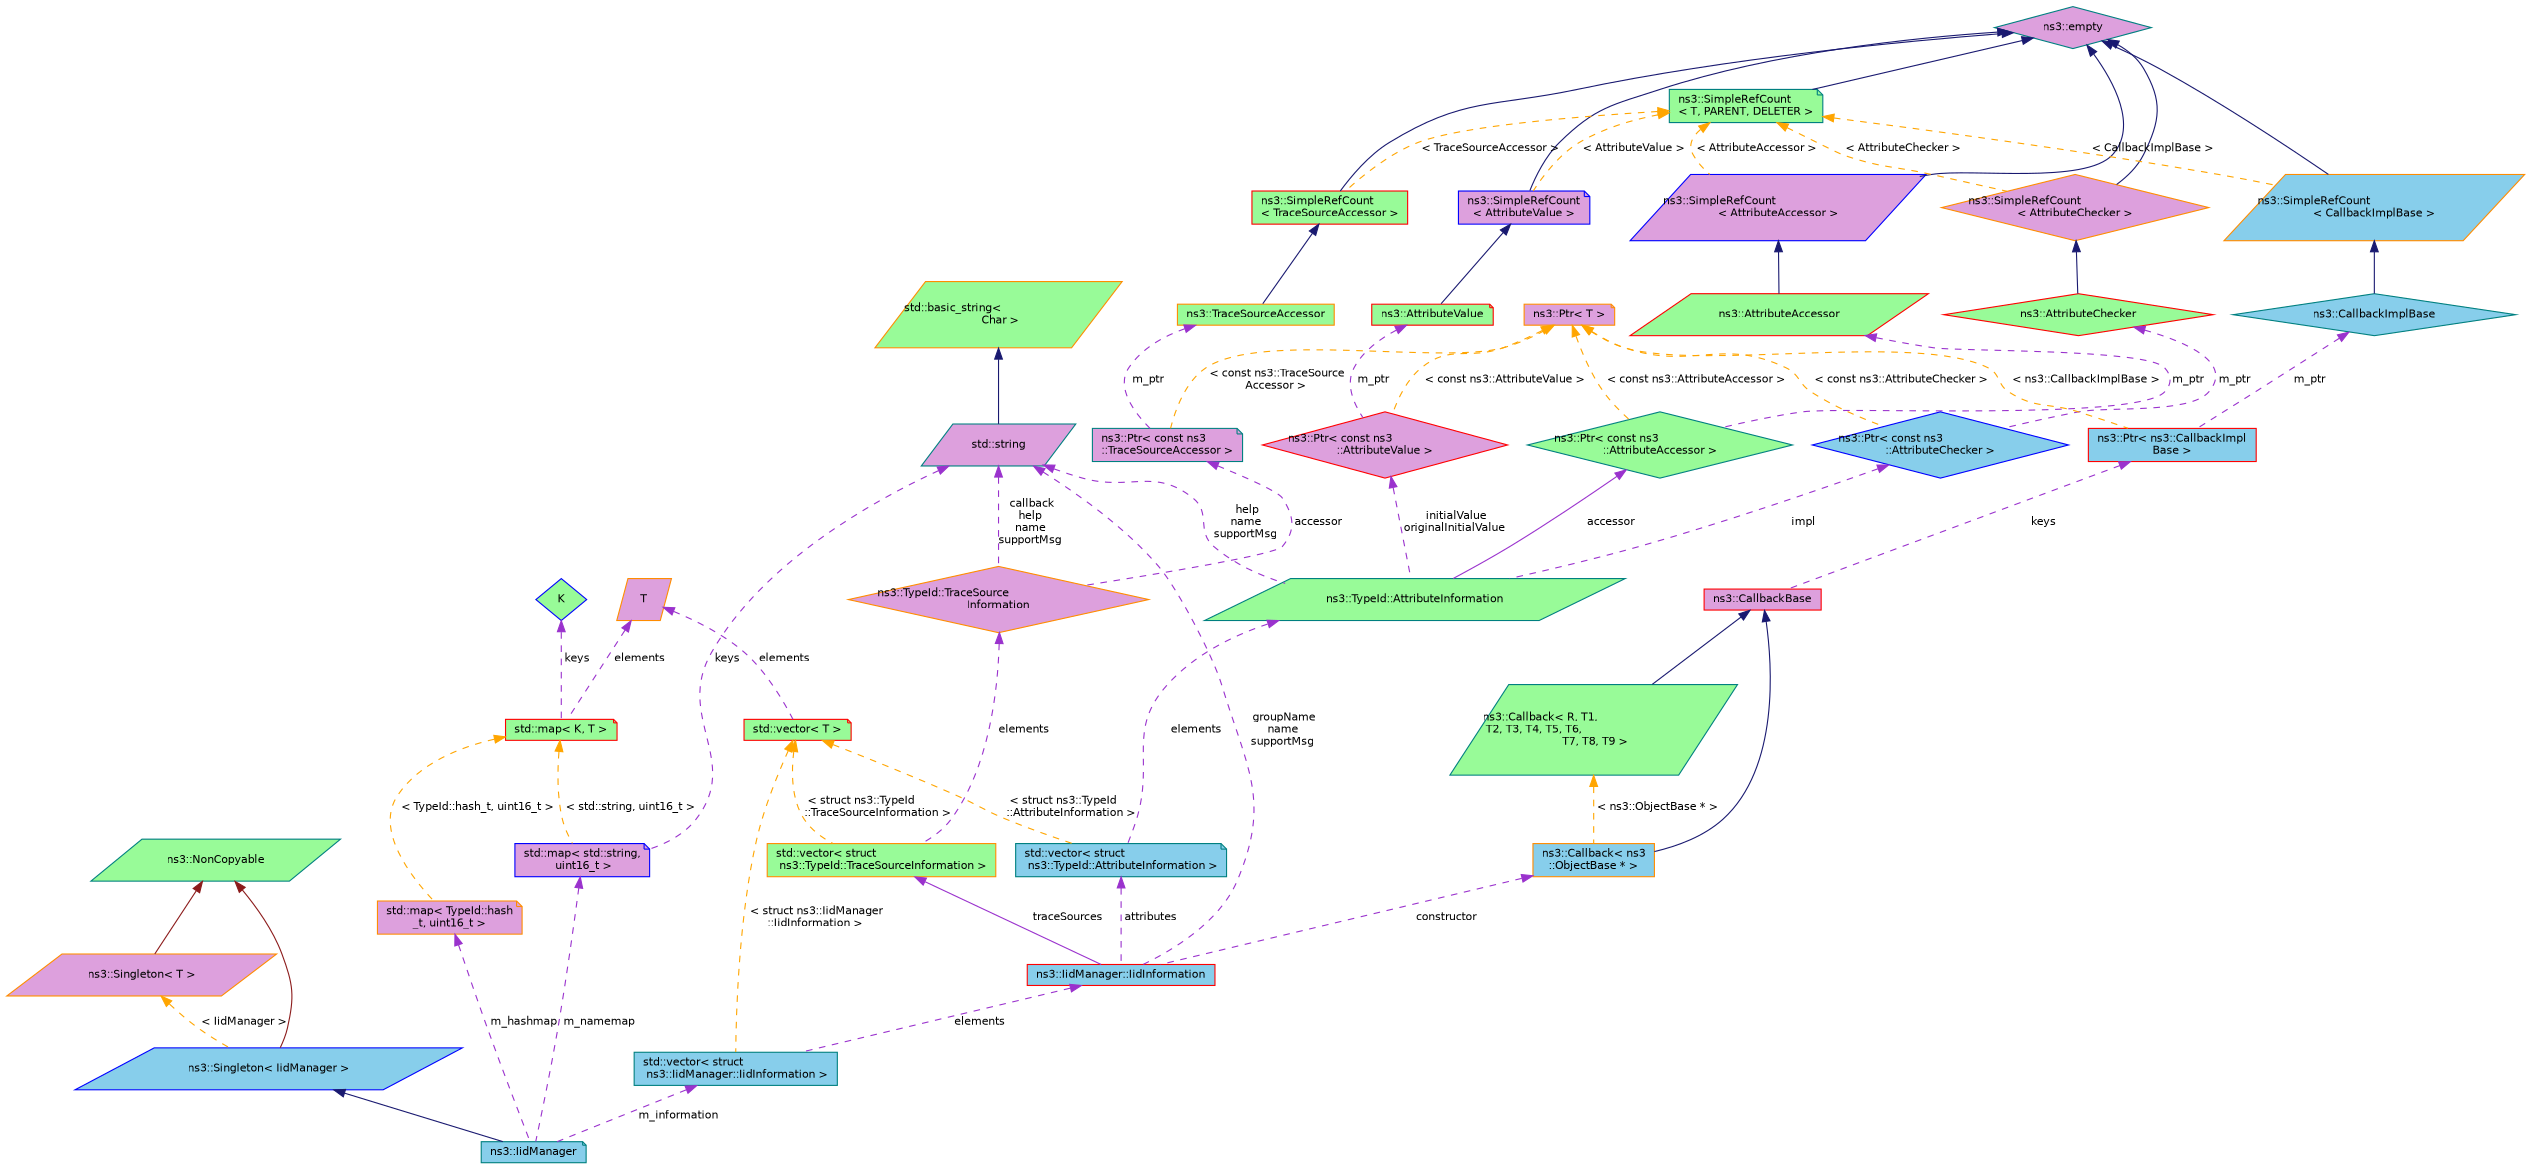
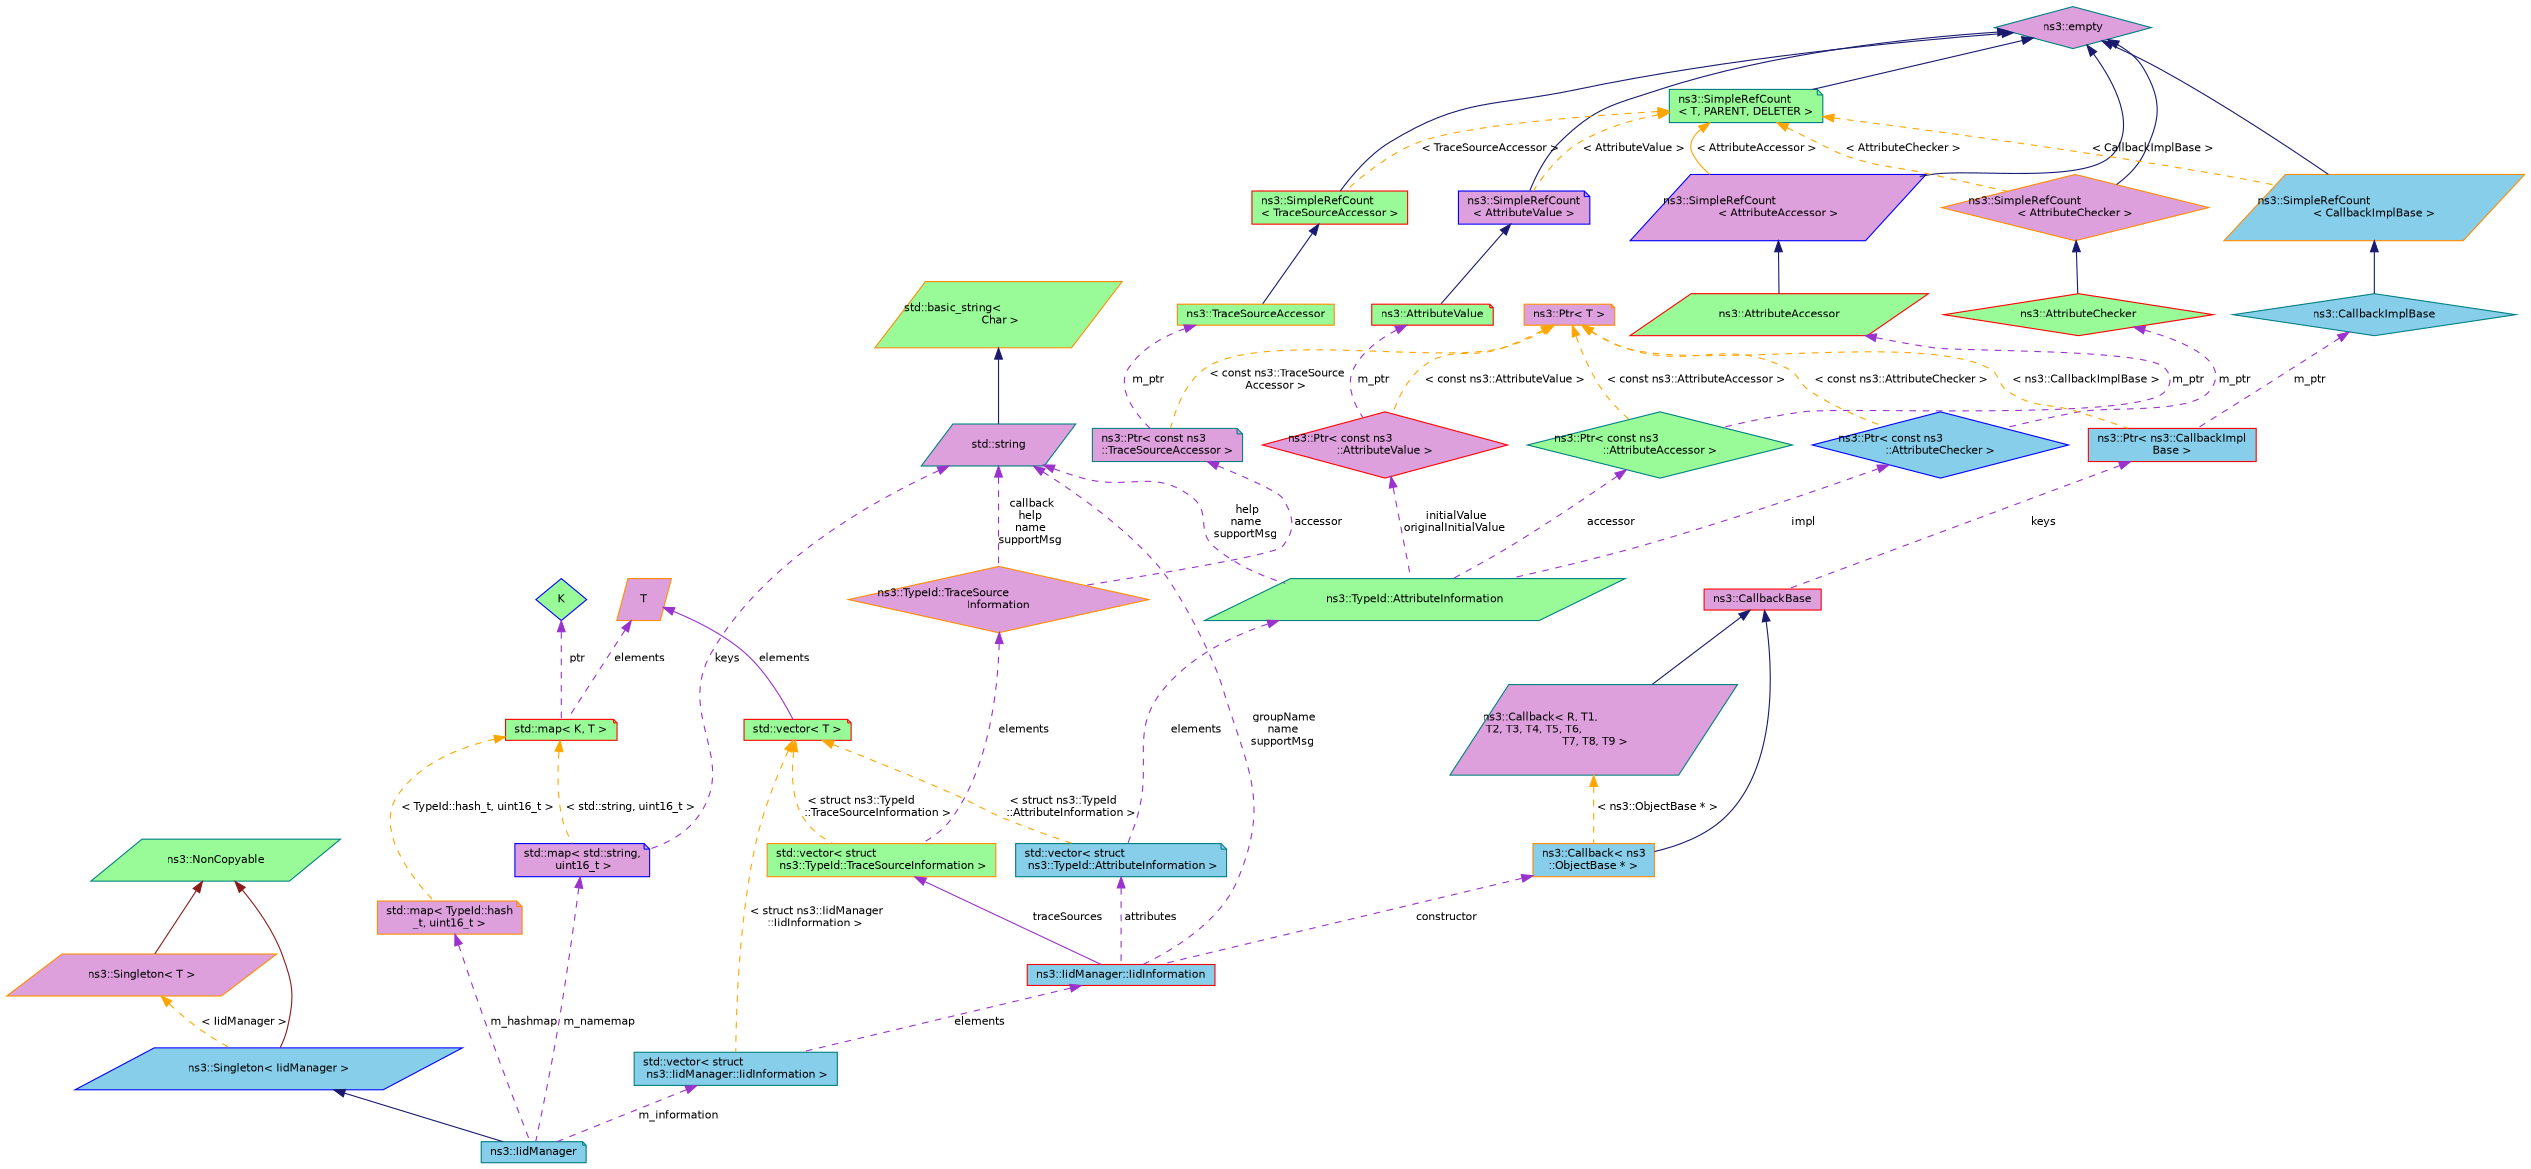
  digraph {
    rankdir=TB
    node [color=teal fillcolor=plum fontname=Helvetica fontsize=10 shape=note style=filled]
    edge [color=darkorchid3 dir=back fontname=Helvetica fontsize=10 labelfontname=Helvetica labelfontsize=10 style=dashed]
    n1 [fillcolor=skyblue fontcolor=black height=0.2 label="ns3::IidManager" width=0.4]
    n2 [color=blue fillcolor=skyblue height=0.2 label="ns3::Singleton\< IidManager \>" shape=parallelogram width=0.4]
    n3 [fillcolor=palegreen height=0.2 label="ns3::NonCopyable" shape=parallelogram width=0.4]
    n4 [color=darkorange height=0.2 label="ns3::Singleton\< T \>" shape=parallelogram width=0.4]
    n5 [color=blue height=0.2 label="std::map\< std::string,\l uint16_t \>" width=0.4]
    n6 [height=0.2 label="std::string" shape=parallelogram width=0.4]
    n7 [color=red fillcolor=skyblue height=0.2 label="ns3::IidManager::IidInformation" shape=box width=0.4]
    n8 [color=darkorange height=0.2 label="ns3::TypeId::TraceSource\lInformation" shape=diamond width=0.4]
    n9 [fillcolor=palegreen height=0.2 label="ns3::TypeId::AttributeInformation" shape=parallelogram width=0.4]
    n10 [fillcolor=skyblue height=0.2 label="std::vector\< struct\l ns3::IidManager::IidInformation \>" shape=box width=0.4]
    n11 [color=darkorange fillcolor=palegreen height=0.2 label="std::vector\< struct\l ns3::TypeId::TraceSourceInformation \>" shape=box width=0.4]
    n12 [fillcolor=skyblue height=0.2 label="std::vector\< struct\l ns3::TypeId::AttributeInformation \>" width=0.4]
    n13 [color=darkorange fillcolor=palegreen height=0.2 label="std::basic_string\<\l Char \>" shape=parallelogram width=0.4]
    n14 [color=red fillcolor=palegreen height=0.2 label="std::map\< K, T \>" width=0.4]
    n15 [color=darkorange height=0.2 label="std::map\< TypeId::hash\l_t, uint16_t \>" width=0.4]
    n16 [color=blue fillcolor=palegreen height=0.2 label=K shape=diamond width=0.4]
    n17 [color=darkorange height=0.2 label=T shape=parallelogram width=0.4]
    n18 [color=red fillcolor=palegreen height=0.2 label="std::vector\< T \>" width=0.4]
    n19 [height=0.2 label="ns3::Ptr\< const ns3\l::TraceSourceAccessor \>" width=0.4]
    n20 [color=darkorange fillcolor=palegreen height=0.2 label="ns3::TraceSourceAccessor" shape=box width=0.4]
    n21 [color=red fillcolor=palegreen height=0.2 label="ns3::SimpleRefCount\l\< TraceSourceAccessor \>" shape=box width=0.4]
    n22 [height=0.2 label="ns3::empty" shape=diamond width=0.4]
    n23 [fillcolor=palegreen height=0.2 label="ns3::SimpleRefCount\l\< T, PARENT, DELETER \>" width=0.4]
    n24 [color=blue height=0.2 label="ns3::SimpleRefCount\l\< AttributeValue \>" width=0.4]
    n25 [color=blue height=0.2 label="ns3::SimpleRefCount\l\< AttributeAccessor \>" shape=parallelogram width=0.4]
    n26 [color=darkorange height=0.2 label="ns3::SimpleRefCount\l\< AttributeChecker \>" shape=diamond width=0.4]
    n27 [color=darkorange fillcolor=skyblue height=0.2 label="ns3::SimpleRefCount\l\< CallbackImplBase \>" shape=parallelogram width=0.4]
    n28 [color=red fillcolor=palegreen height=0.2 label="ns3::AttributeValue" width=0.4]
    n29 [color=red fillcolor=palegreen height=0.2 label="ns3::AttributeAccessor" shape=parallelogram width=0.4]
    n30 [color=red fillcolor=palegreen height=0.2 label="ns3::AttributeChecker" shape=diamond width=0.4]
    n31 [fillcolor=skyblue height=0.2 label="ns3::CallbackImplBase" shape=diamond width=0.4]
    n32 [color=darkorange height=0.2 label="ns3::Ptr\< T \>" width=0.4]
    n33 [color=red height=0.2 label="ns3::Ptr\< const ns3\l::AttributeValue \>" shape=diamond width=0.4]
    n34 [fillcolor=palegreen height=0.2 label="ns3::Ptr\< const ns3\l::AttributeAccessor \>" shape=diamond width=0.4]
    n35 [color=blue fillcolor=skyblue height=0.2 label="ns3::Ptr\< const ns3\l::AttributeChecker \>" shape=diamond width=0.4]
    n36 [color=red fillcolor=skyblue height=0.2 label="ns3::Ptr\< ns3::CallbackImpl\lBase \>" shape=box width=0.4]
    n37 [color=red height=0.2 label="ns3::CallbackBase" shape=box width=0.4]
    n38 [color=darkorange fillcolor=skyblue height=0.2 label="ns3::Callback\< ns3\l::ObjectBase * \>" shape=box width=0.4]
-   n39 [fillcolor=palegreen height=0.2 label="ns3::Callback\< R, T1,\l T2, T3, T4, T5, T6,\l T7, T8, T9 \>" shape=parallelogram width=0.4]
+   n39 [height=0.2 label="ns3::Callback\< R, T1,\l T2, T3, T4, T5, T6,\l T7, T8, T9 \>" shape=parallelogram width=0.4]
    n2 -> n1 [color=midnightblue style=solid]
    n3 -> n2 [color=firebrick4 style=solid]
    n3 -> n4 [color=firebrick4 style=solid]
    n4 -> n2 [color=orange label=" \< IidManager \>"]
    n5 -> n1 [label=" m_namemap"]
    n6 -> n5 [label=" keys"]
    n6 -> n7 [label=" groupName\nname\nsupportMsg"]
    n6 -> n8 [label=" callback\nhelp\nname\nsupportMsg"]
    n6 -> n9 [label=" help\nname\nsupportMsg"]
    n7 -> n10 [label=" elements"]
    n8 -> n11 [label=" elements"]
    n9 -> n12 [label=" elements"]
    n10 -> n1 [label=" m_information"]
    n11 -> n7 [label=" traceSources" style=solid]
    n12 -> n7 [label=" attributes"]
    n13 -> n6 [color=midnightblue style=solid]
    n14 -> n5 [color=orange label=" \< std::string, uint16_t \>"]
    n14 -> n15 [color=orange label=" \< TypeId::hash_t, uint16_t \>"]
    n15 -> n1 [label=" m_hashmap"]
-   n16 -> n14 [label=" keys"]
+   n16 -> n14 [label=" ptr"]
    n17 -> n14 [label=" elements"]
-   n17 -> n18 [label=" elements"]
+   n17 -> n18 [label=" elements" style=solid]
    n18 -> n10 [color=orange label=" \< struct ns3::IidManager\l::IidInformation \>"]
    n18 -> n11 [color=orange label=" \< struct ns3::TypeId\l::TraceSourceInformation \>"]
    n18 -> n12 [color=orange label=" \< struct ns3::TypeId\l::AttributeInformation \>"]
    n19 -> n8 [label=" accessor"]
    n20 -> n19 [label=" m_ptr"]
    n21 -> n20 [color=midnightblue style=solid]
    n22 -> n21 [color=midnightblue style=solid]
    n22 -> n23 [color=midnightblue style=solid]
    n22 -> n24 [color=midnightblue style=solid]
    n22 -> n25 [color=midnightblue style=solid]
    n22 -> n26 [color=midnightblue style=solid]
    n22 -> n27 [color=midnightblue style=solid]
    n23 -> n21 [color=orange label=" \< TraceSourceAccessor \>"]
    n23 -> n24 [color=orange label=" \< AttributeValue \>"]
-   n23 -> n25 [color=orange label=" \< AttributeAccessor \>"]
+   n23 -> n25 [color=orange label=" \< AttributeAccessor \>" style=solid]
    n23 -> n26 [color=orange label=" \< AttributeChecker \>"]
    n23 -> n27 [color=orange label=" \< CallbackImplBase \>"]
    n24 -> n28 [color=midnightblue style=solid]
    n25 -> n29 [color=midnightblue style=solid]
    n26 -> n30 [color=midnightblue style=solid]
    n27 -> n31 [color=midnightblue style=solid]
    n28 -> n33 [label=" m_ptr"]
    n29 -> n34 [label=" m_ptr"]
    n30 -> n35 [label=" m_ptr"]
    n31 -> n36 [label=" m_ptr"]
    n32 -> n19 [color=orange label=" \< const ns3::TraceSource\lAccessor \>"]
    n32 -> n33 [color=orange label=" \< const ns3::AttributeValue \>"]
    n32 -> n34 [color=orange label=" \< const ns3::AttributeAccessor \>"]
    n32 -> n35 [color=orange label=" \< const ns3::AttributeChecker \>"]
    n32 -> n36 [color=orange label=" \< ns3::CallbackImplBase \>"]
    n33 -> n9 [label=" initialValue\noriginalInitialValue"]
-   n34 -> n9 [label=" accessor" style=solid]
+   n34 -> n9 [label=" accessor"]
    n35 -> n9 [label=" impl"]
    n36 -> n37 [label=" keys"]
    n37 -> n38 [color=midnightblue style=solid]
    n37 -> n39 [color=midnightblue style=solid]
    n38 -> n7 [label=" constructor"]
    n39 -> n38 [color=orange label=" \< ns3::ObjectBase * \>"]
  }
